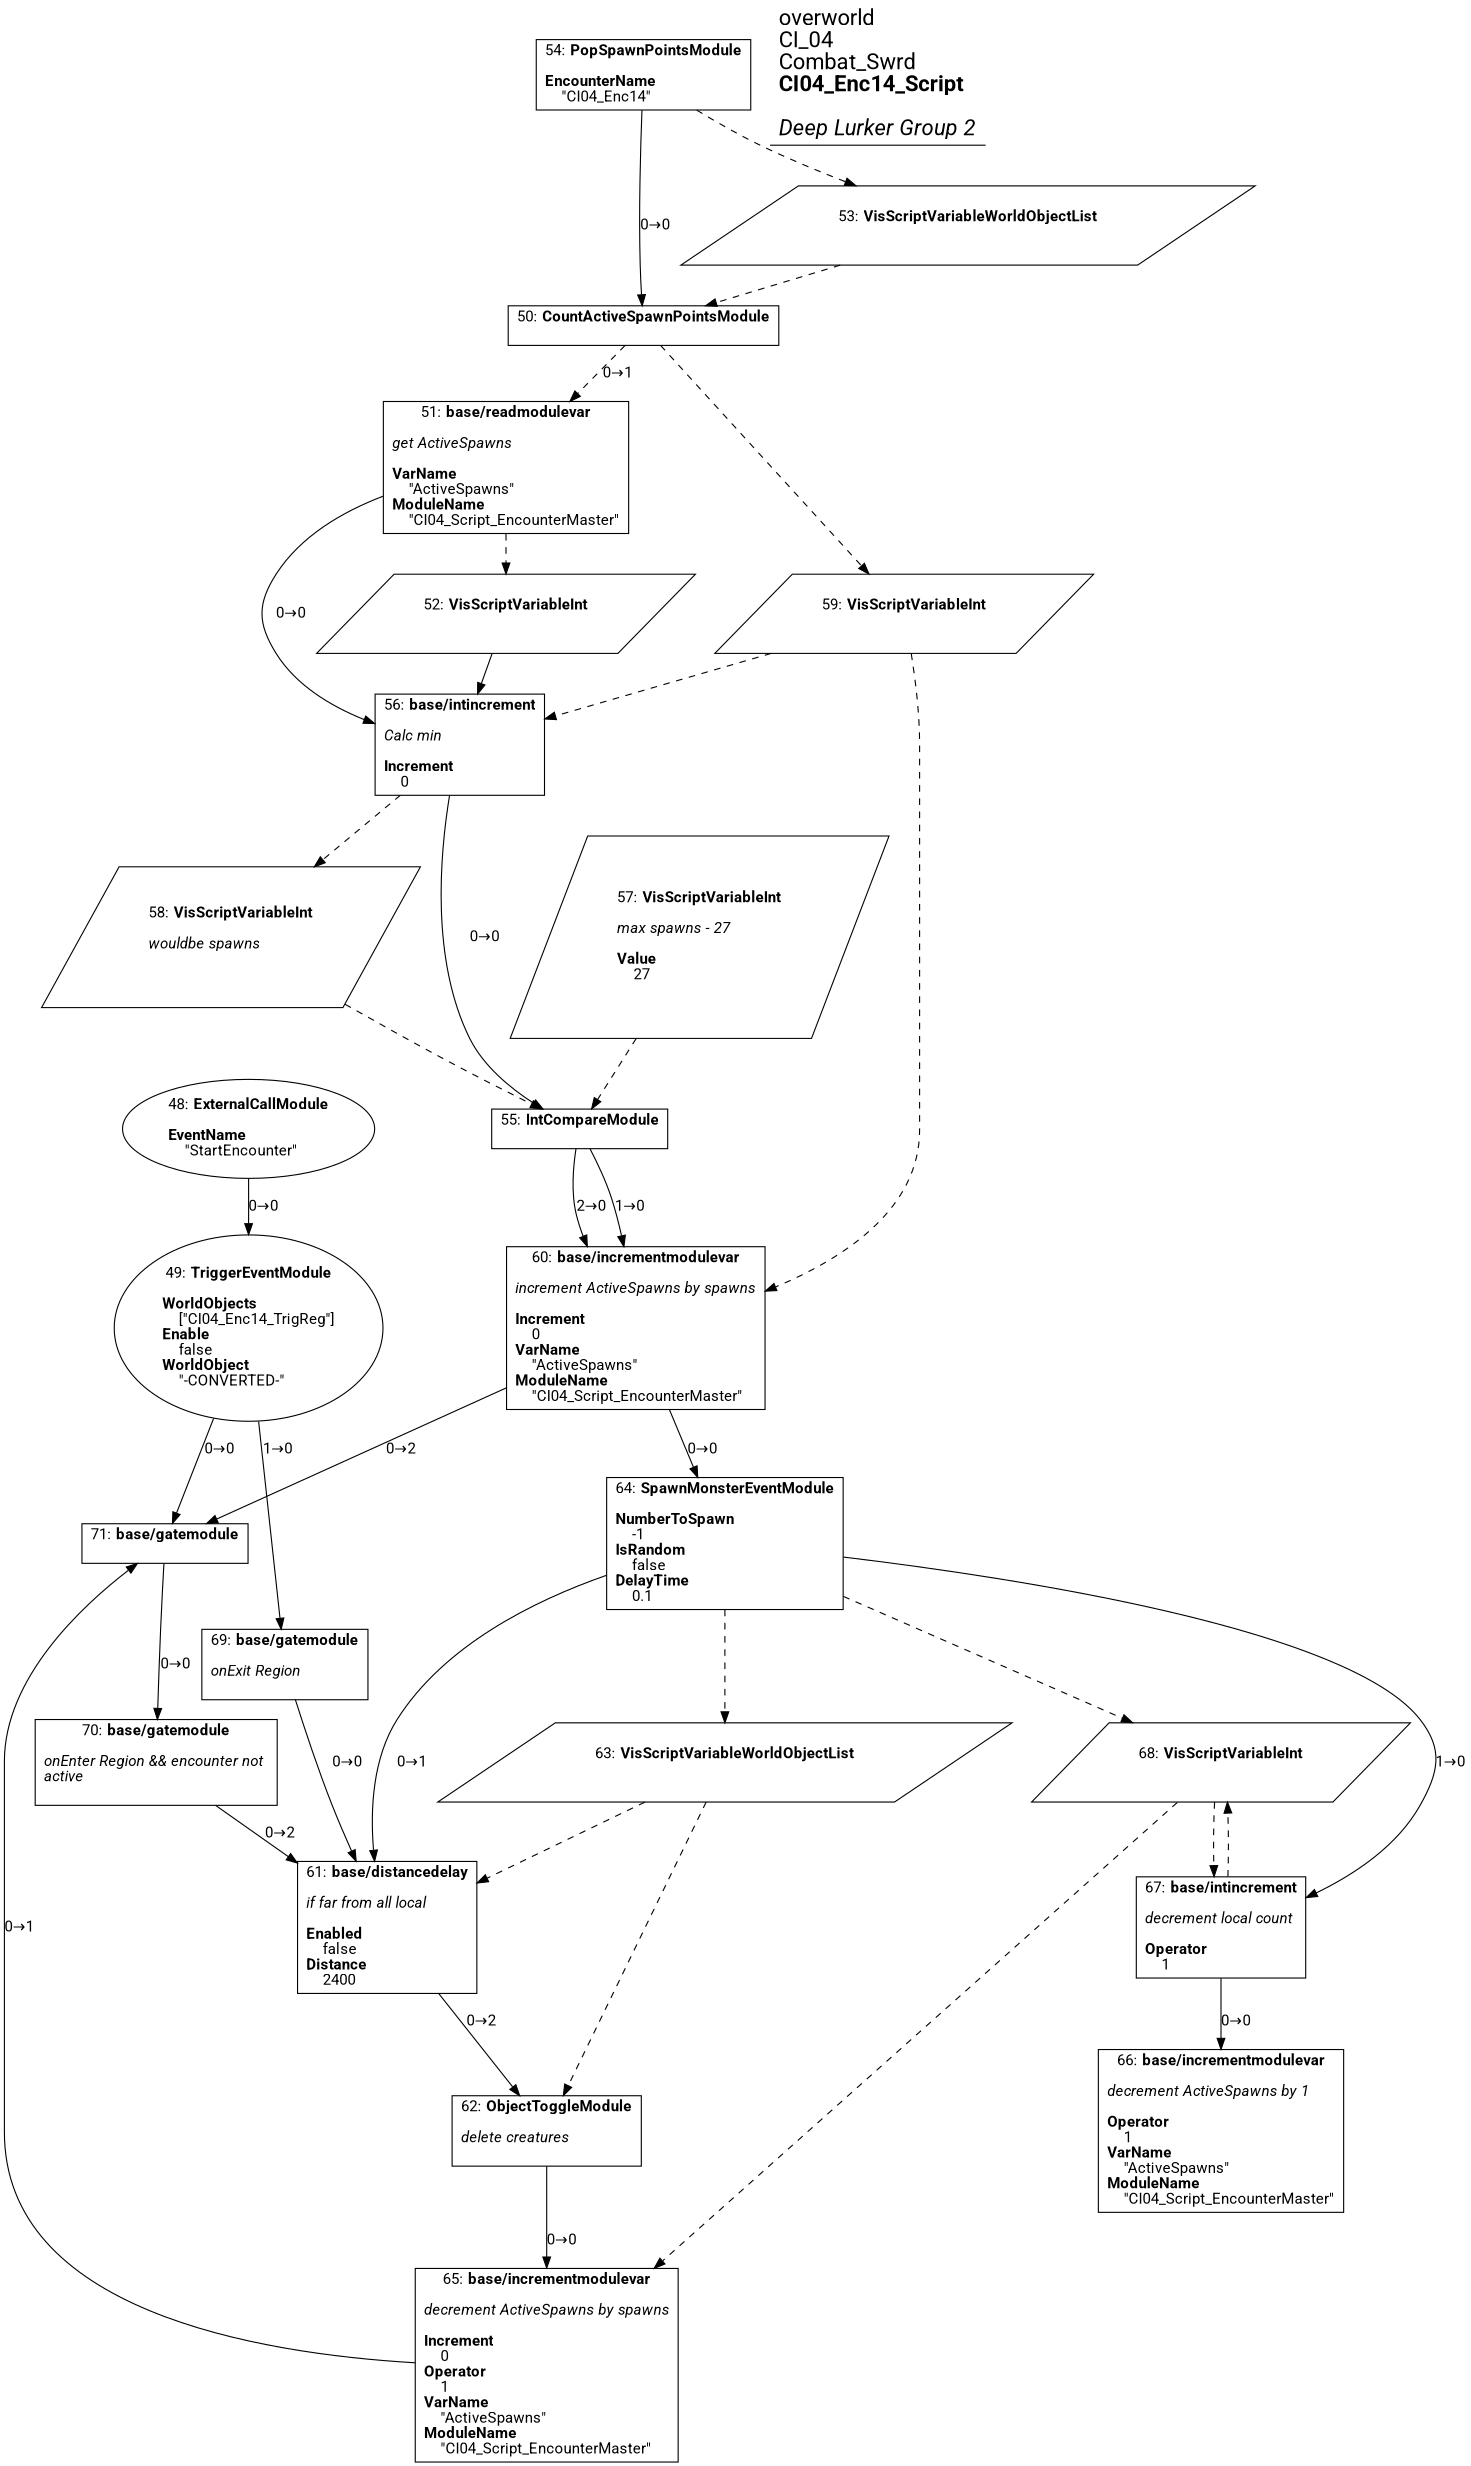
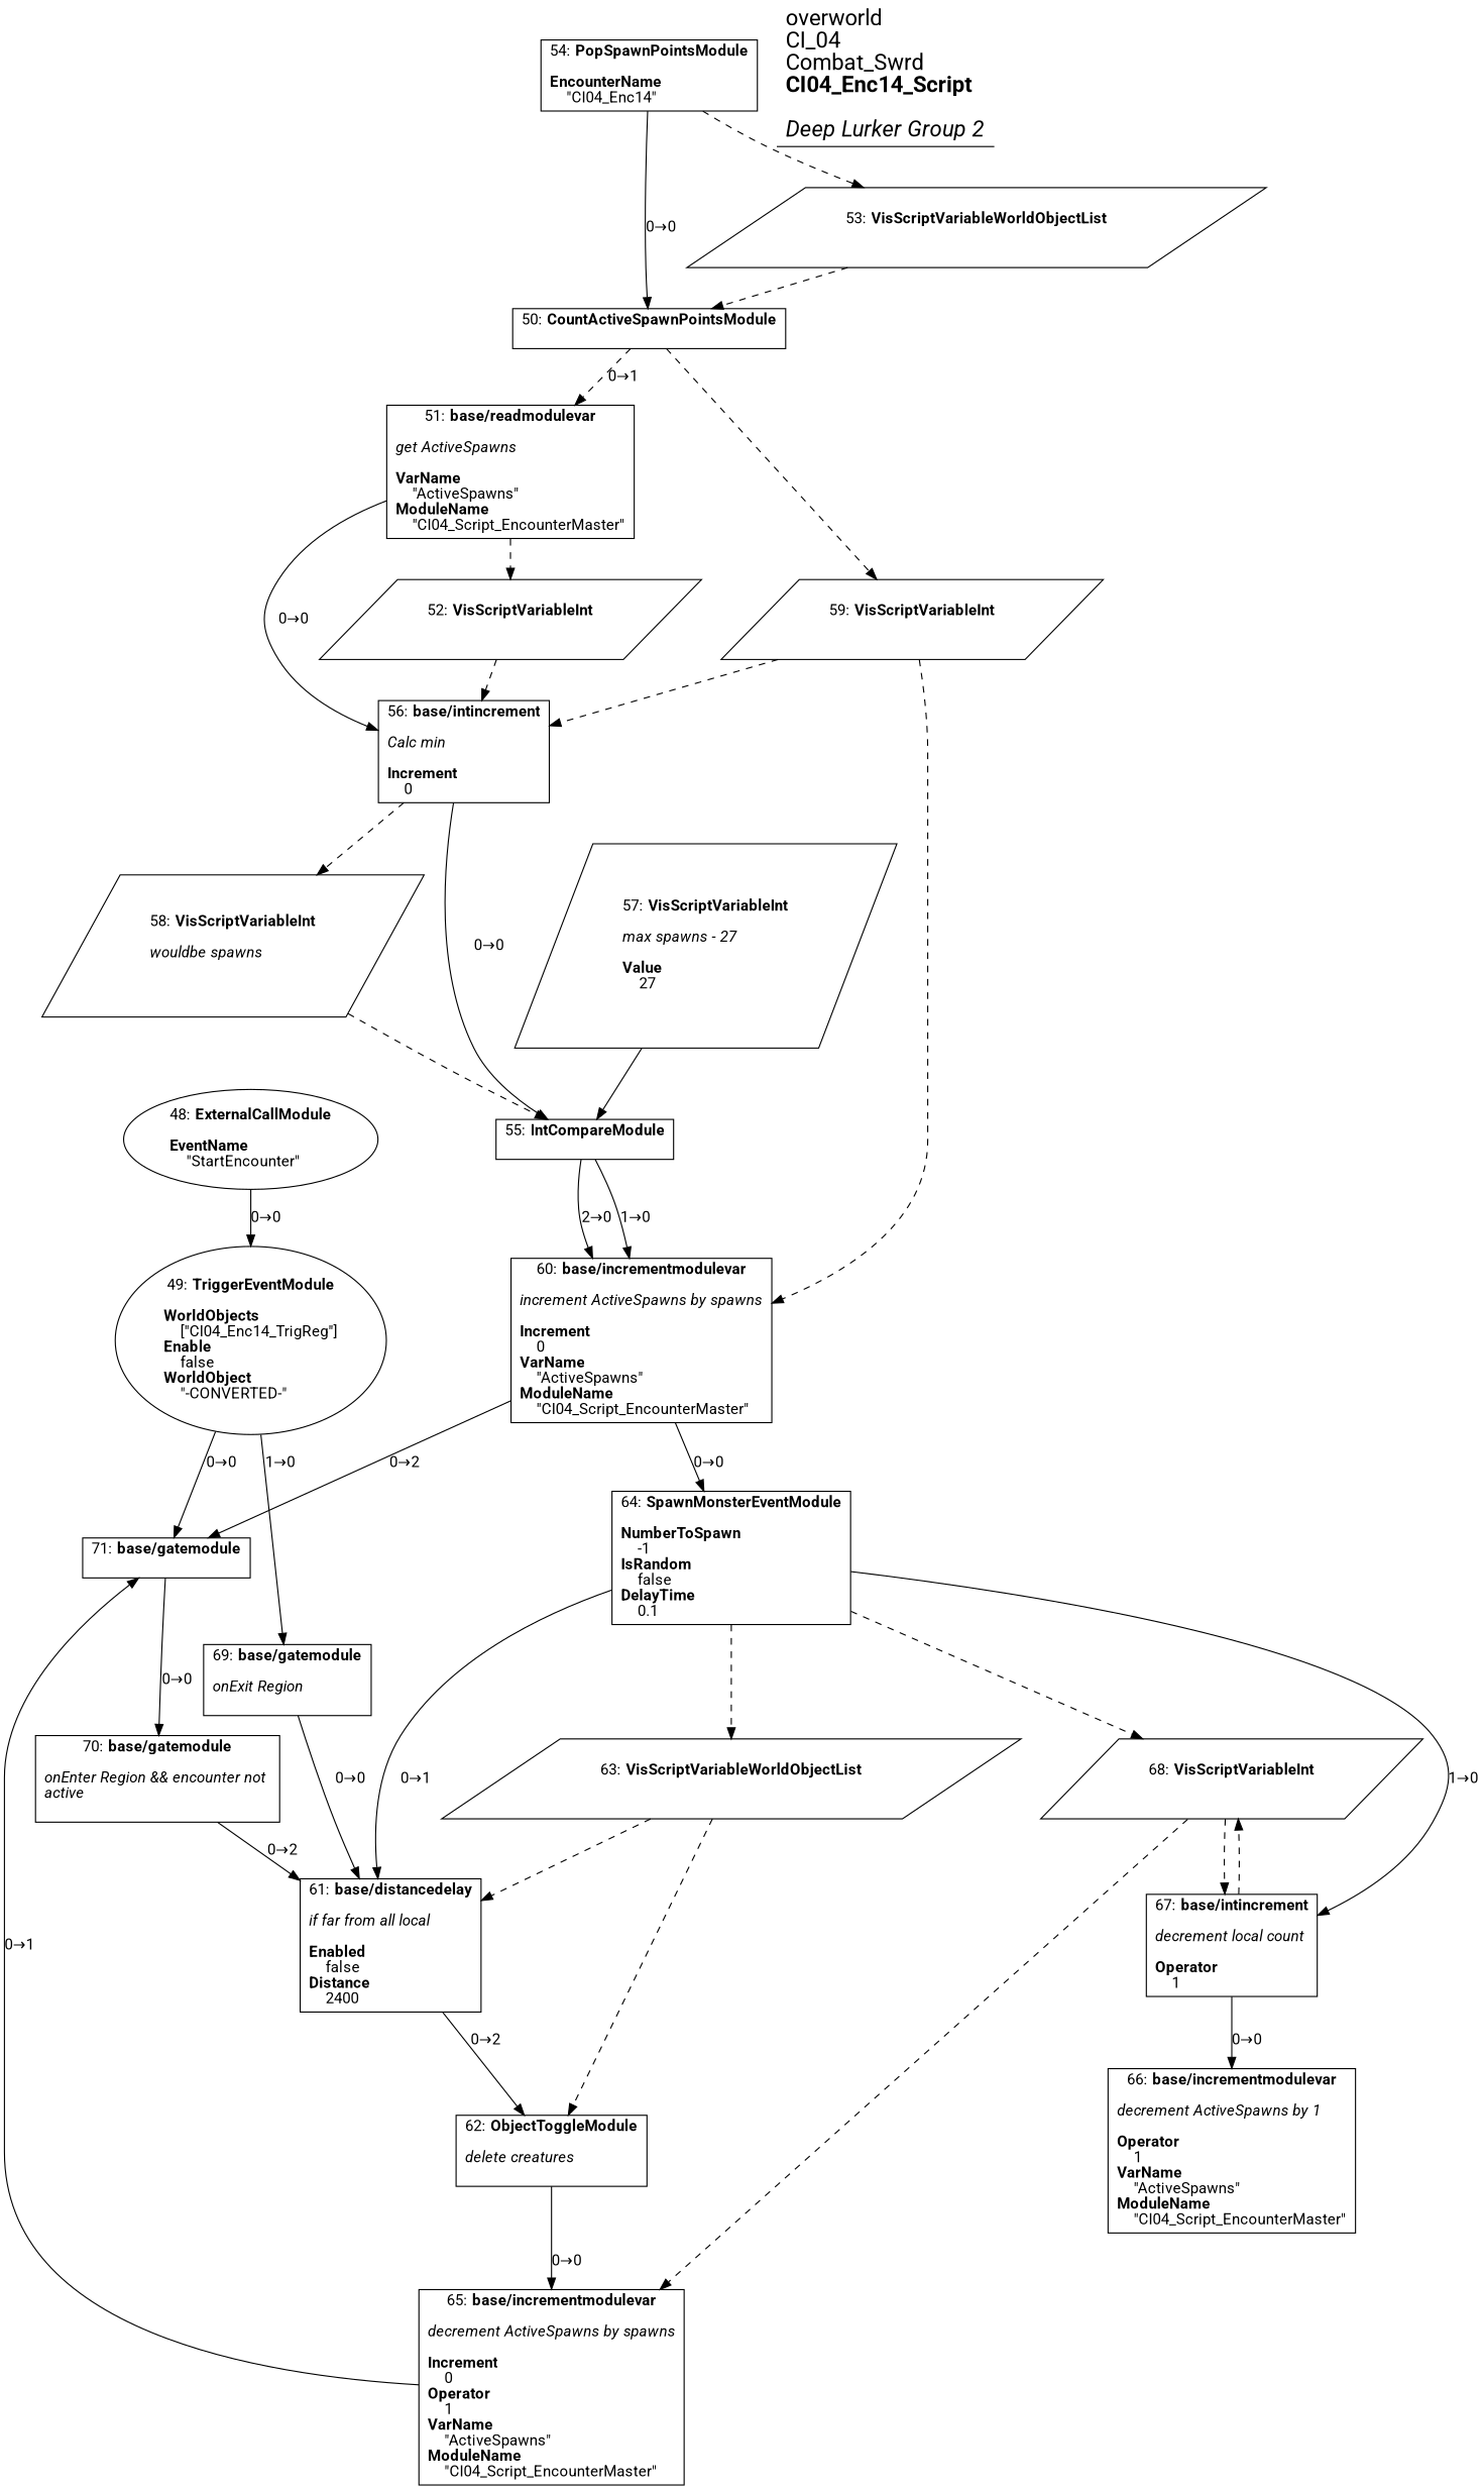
  digraph {
    fontname=Roboto
    splines=spline
    node [fontname=Roboto shape=box]
    edge [fontname=Roboto]
    n1 [label=<48: <b>ExternalCallModule</b><br/><br/><b>EventName</b><br align="left"/>    &quot;StartEncounter&quot;<br align="left"/>> shape=oval]
    n2 [label=<49: <b>TriggerEventModule</b><br/><br/><b>WorldObjects</b><br align="left"/>    [&quot;CI04_Enc14_TrigReg&quot;]<br align="left"/><b>Enable</b><br align="left"/>    false<br align="left"/><b>WorldObject</b><br align="left"/>    &quot;-CONVERTED-&quot;<br align="left"/>> shape=oval]
    n3 [label=<71: <b>base/gatemodule</b><br/><br/>>]
    n4 [label=<69: <b>base/gatemodule</b><br/><br/><i>onExit Region<br align="left"/></i><br align="left"/>>]
    n5 [label=<70: <b>base/gatemodule</b><br/><br/><i>onEnter Region &amp;&amp; encounter not <br align="left"/>active<br align="left"/></i><br align="left"/>>]
    n6 [label=<61: <b>base/distancedelay</b><br/><br/><i>if far from all local<br align="left"/></i><br align="left"/><b>Enabled</b><br align="left"/>    false<br align="left"/><b>Distance</b><br align="left"/>    2400<br align="left"/>>]
    n7 [label=<54: <b>PopSpawnPointsModule</b><br/><br/><b>EncounterName</b><br align="left"/>    &quot;CI04_Enc14&quot;<br align="left"/>>]
    n8 [label=<50: <b>CountActiveSpawnPointsModule</b><br/><br/>>]
    n9 [label=<53: <b>VisScriptVariableWorldObjectList</b><br/><br/>> shape=parallelogram]
    n10 [label=<62: <b>ObjectToggleModule</b><br/><br/><i>delete creatures<br align="left"/></i><br align="left"/>>]
    n11 [label=<51: <b>base/readmodulevar</b><br/><br/><i>get ActiveSpawns<br align="left"/></i><br align="left"/><b>VarName</b><br align="left"/>    &quot;ActiveSpawns&quot;<br align="left"/><b>ModuleName</b><br align="left"/>    &quot;CI04_Script_EncounterMaster&quot;<br align="left"/>>]
    n12 [label=<59: <b>VisScriptVariableInt</b><br/><br/>> shape=parallelogram]
    n13 [label=<56: <b>base/intincrement</b><br/><br/><i>Calc min<br align="left"/></i><br align="left"/><b>Increment</b><br align="left"/>    0<br align="left"/>>]
    n14 [label=<52: <b>VisScriptVariableInt</b><br/><br/>> shape=parallelogram]
    n15 [label=<60: <b>base/incrementmodulevar</b><br/><br/><i>increment ActiveSpawns by spawns<br align="left"/></i><br align="left"/><b>Increment</b><br align="left"/>    0<br align="left"/><b>VarName</b><br align="left"/>    &quot;ActiveSpawns&quot;<br align="left"/><b>ModuleName</b><br align="left"/>    &quot;CI04_Script_EncounterMaster&quot;<br align="left"/>>]
    n16 [label=<55: <b>IntCompareModule</b><br/><br/>>]
    n17 [label=<58: <b>VisScriptVariableInt</b><br/><br/><i>wouldbe spawns<br align="left"/></i><br align="left"/>> shape=parallelogram]
    n18 [label=<64: <b>SpawnMonsterEventModule</b><br/><br/><b>NumberToSpawn</b><br align="left"/>    -1<br align="left"/><b>IsRandom</b><br align="left"/>    false<br align="left"/><b>DelayTime</b><br align="left"/>    0.1<br align="left"/>>]
    n19 [label=<63: <b>VisScriptVariableWorldObjectList</b><br/><br/>> shape=parallelogram]
    n20 [label=<67: <b>base/intincrement</b><br/><br/><i>decrement local count<br align="left"/></i><br align="left"/><b>Operator</b><br align="left"/>    1<br align="left"/>>]
    n21 [label=<68: <b>VisScriptVariableInt</b><br/><br/>> shape=parallelogram]
    n22 [label=<57: <b>VisScriptVariableInt</b><br/><br/><i>max spawns - 27<br align="left"/></i><br align="left"/><b>Value</b><br align="left"/>    27<br align="left"/>> shape=parallelogram]
    n23 [label=<66: <b>base/incrementmodulevar</b><br/><br/><i>decrement ActiveSpawns by 1<br align="left"/></i><br align="left"/><b>Operator</b><br align="left"/>    1<br align="left"/><b>VarName</b><br align="left"/>    &quot;ActiveSpawns&quot;<br align="left"/><b>ModuleName</b><br align="left"/>    &quot;CI04_Script_EncounterMaster&quot;<br align="left"/>>]
    n24 [label=<65: <b>base/incrementmodulevar</b><br/><br/><i>decrement ActiveSpawns by spawns<br align="left"/></i><br align="left"/><b>Increment</b><br align="left"/>    0<br align="left"/><b>Operator</b><br align="left"/>    1<br align="left"/><b>VarName</b><br align="left"/>    &quot;ActiveSpawns&quot;<br align="left"/><b>ModuleName</b><br align="left"/>    &quot;CI04_Script_EncounterMaster&quot;<br align="left"/>>]
    n25 [label=<<font point-size="20">overworld<br align="left"/>CI_04<br align="left"/>Combat_Swrd<br align="left"/><b>CI04_Enc14_Script</b><br align="left"/><br/><i>Deep Lurker Group 2</i><br align="left"/></font>> shape=underline]
    n1 -> n2 [label="0→0"]
    n2 -> n3 [label="0→0"]
    n2 -> n4 [label="1→0"]
    n3 -> n5 [label="0→0"]
    n4 -> n6 [label="0→0"]
    n5 -> n6 [label="0→2"]
    n6 -> n10 [label="0→2"]
    n7 -> n8 [label="0→0"]
    n7 -> n9 [style=dashed]
    n8 -> n11 [label="0→1" style=dashed]
    n8 -> n12 [style=dashed]
    n9 -> n8 [style=dashed]
    n10 -> n24 [label="0→0"]
    n11 -> n13 [label="0→0"]
    n11 -> n14 [style=dashed]
    n12 -> n13 [style=dashed]
    n12 -> n15 [style=dashed]
    n13 -> n16 [label="0→0"]
    n13 -> n17 [style=dashed]
-   n14 -> n13 [style=solid]
+   n14 -> n13 [style=dashed]
    n15 -> n3 [label="0→2"]
    n15 -> n18 [label="0→0"]
    n16 -> n15 [label="1→0"]
    n16 -> n15 [label="2→0"]
    n17 -> n16 [style=dashed]
    n18 -> n6 [label="0→1"]
    n18 -> n19 [style=dashed]
    n18 -> n20 [label="1→0"]
    n18 -> n21 [style=dashed]
    n19 -> n6 [style=dashed]
    n19 -> n10 [style=dashed]
    n20 -> n21 [style=dashed]
    n20 -> n23 [label="0→0"]
    n21 -> n20 [style=dashed]
    n21 -> n24 [style=dashed]
-   n22 -> n16 [style=dashed]
+   n22 -> n16 [style=solid]
    n24 -> n3 [label="0→1"]
  }
